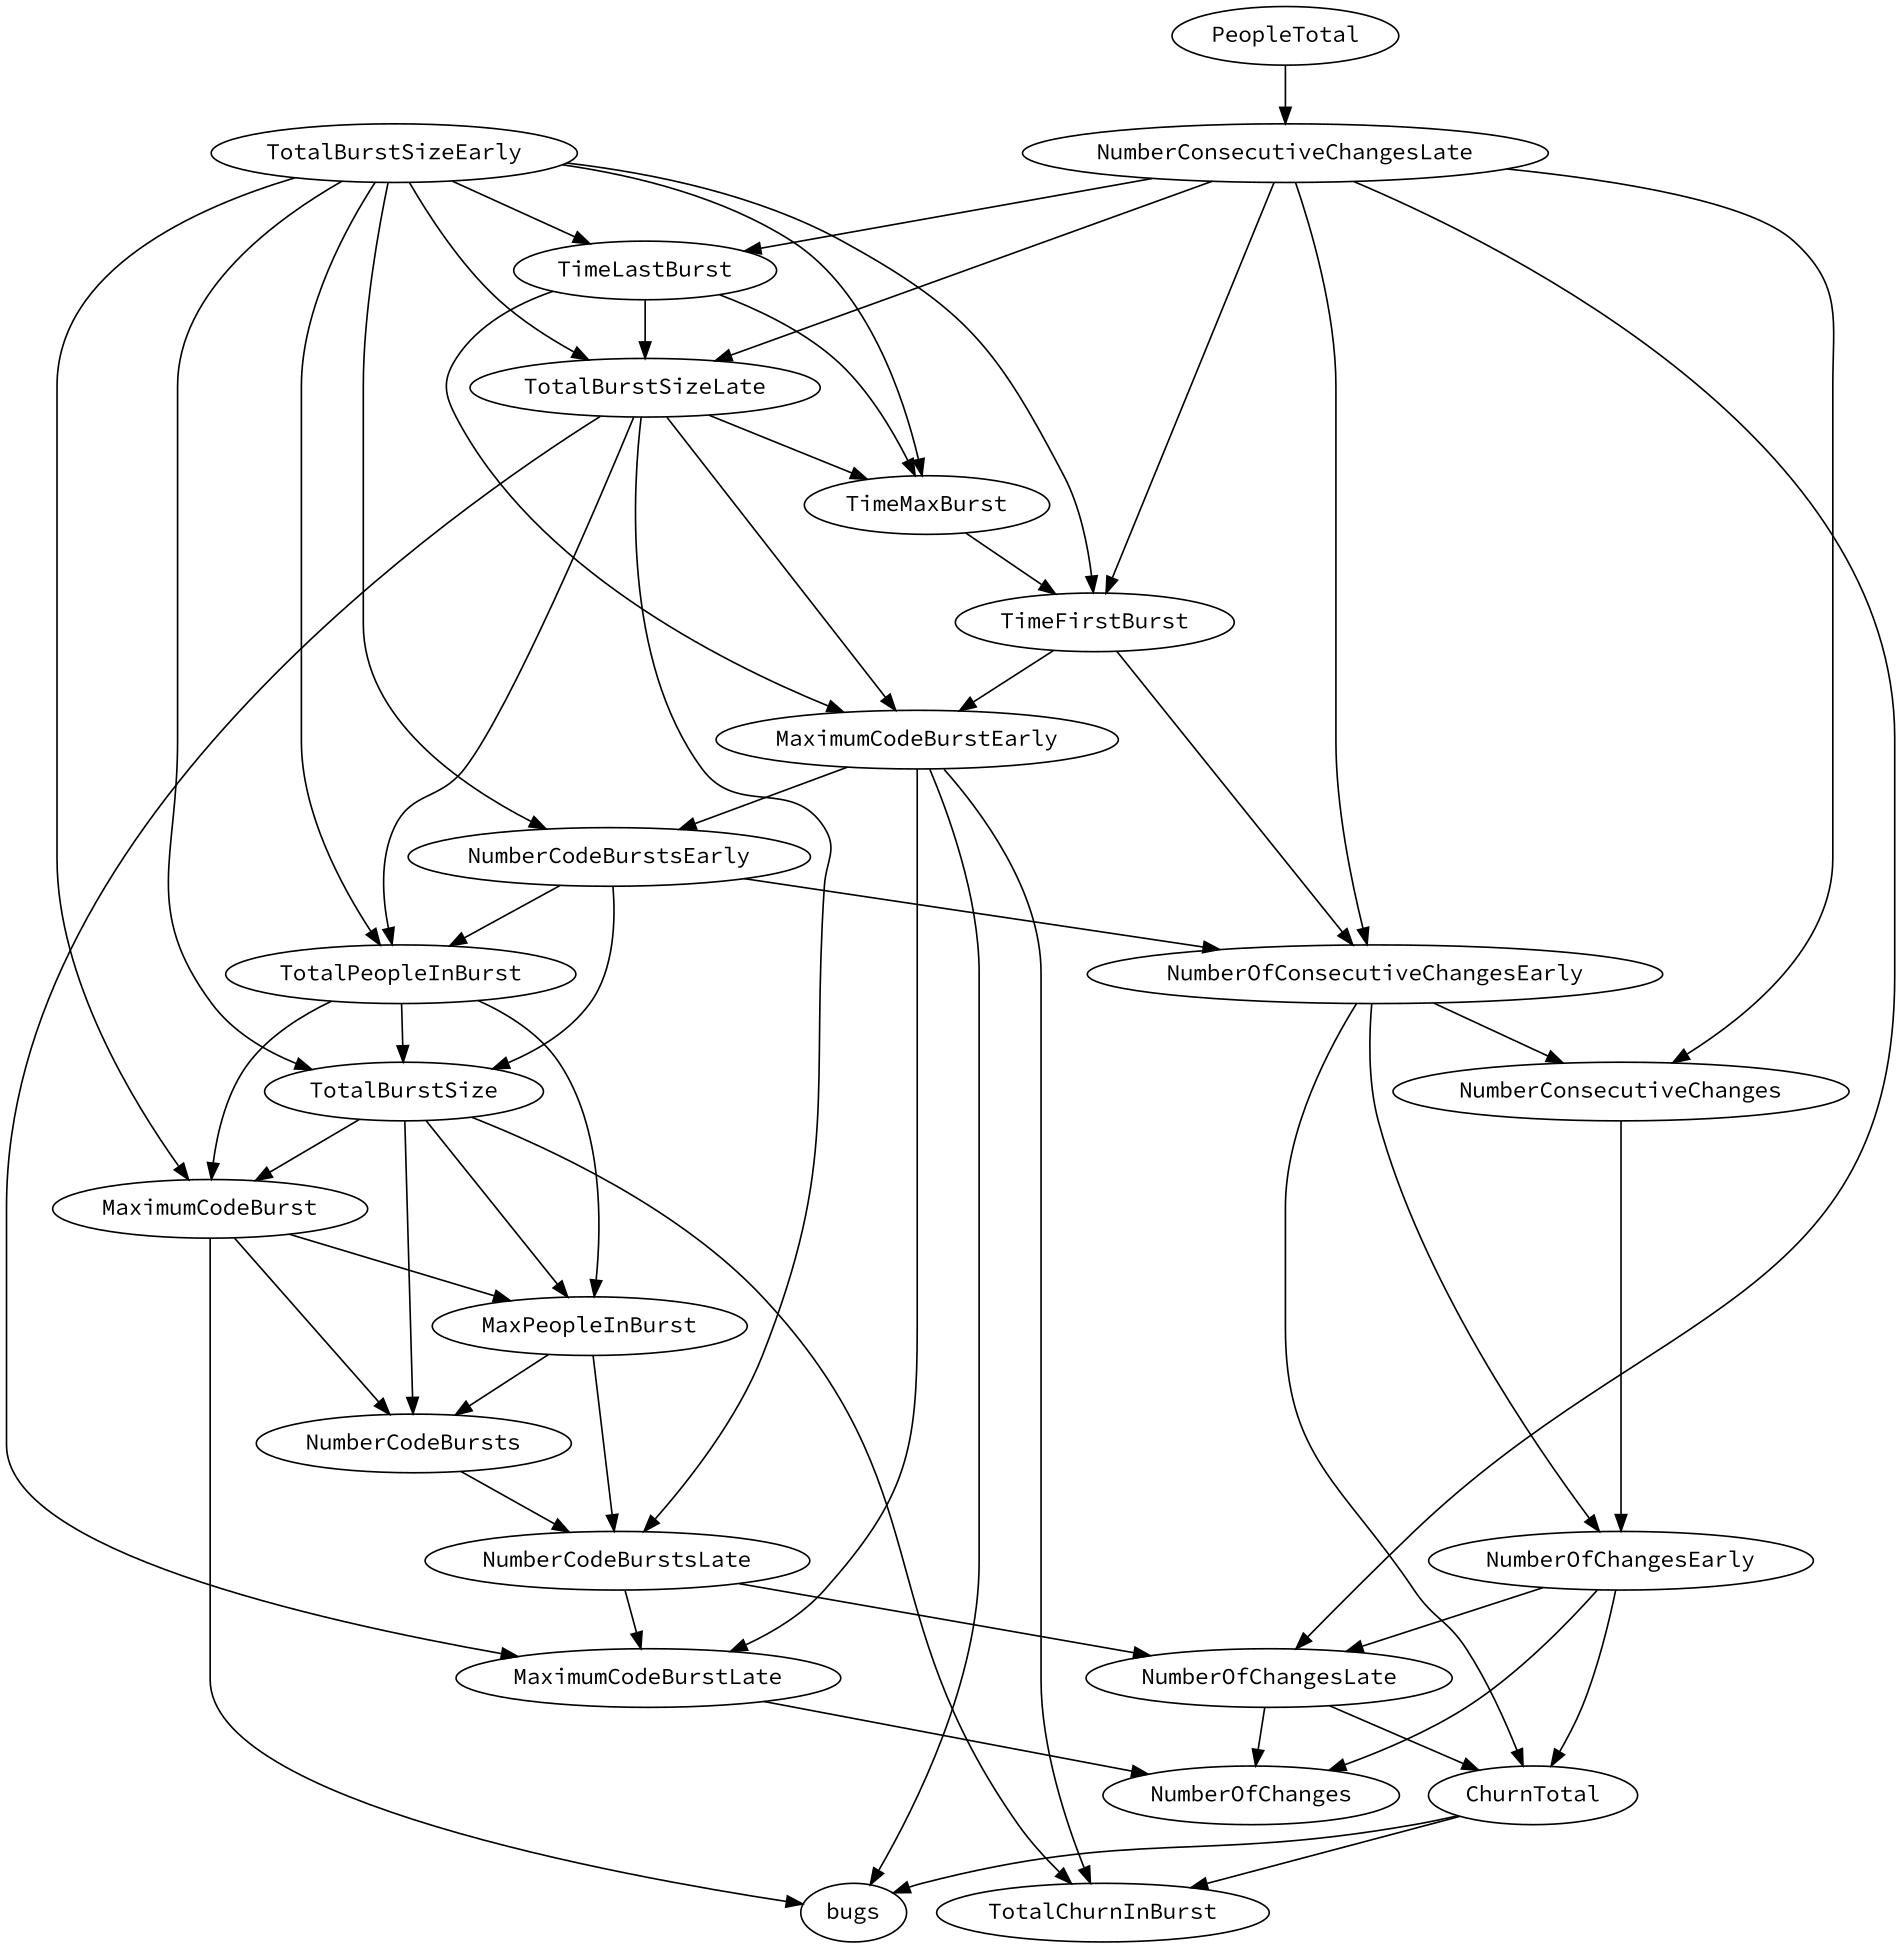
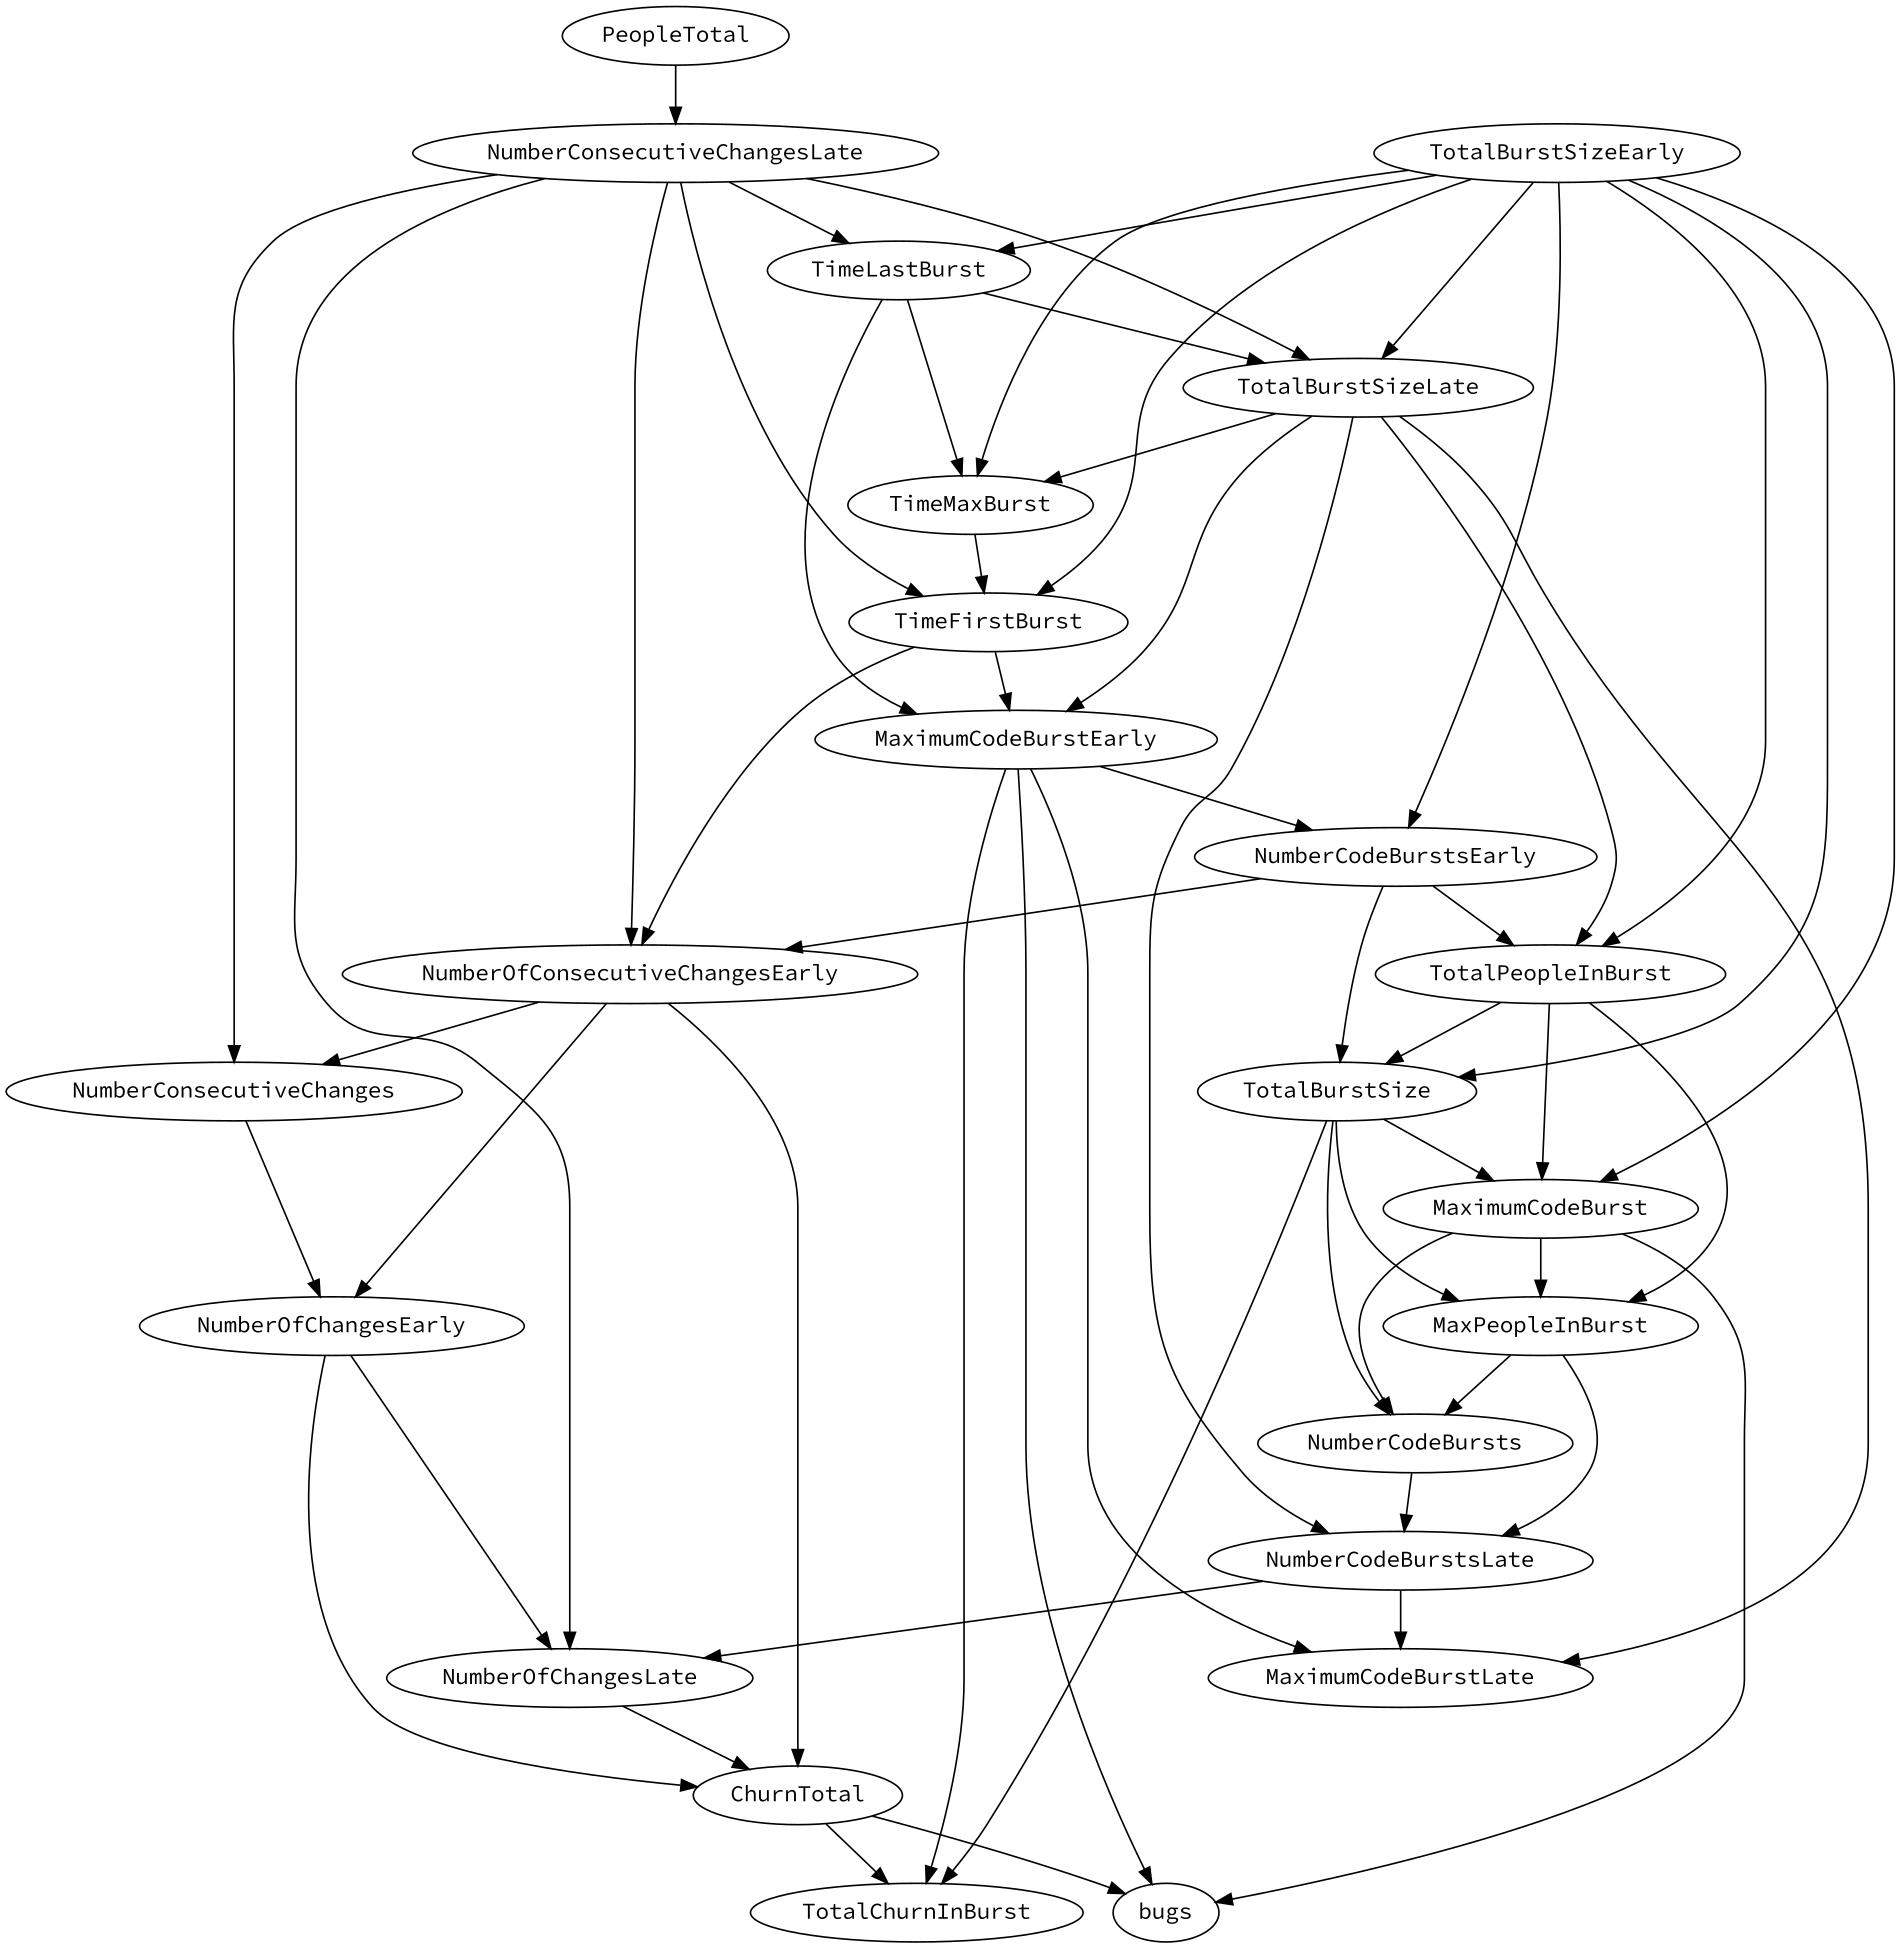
  digraph {
    fontname="Source Code Pro"
    node [fontname="Source Code Pro"]
    edge [fontname="Source Code Pro"]
    TotalPeopleInBurst
    MaxPeopleInBurst
    MaximumCodeBurst
    TotalBurstSize
    NumberCodeBurstsLate
    NumberCodeBursts
    bugs
    TotalChurnInBurst
    MaximumCodeBurstLate
-   NumberOfChanges
    NumberOfChangesLate
    TotalBurstSizeLate
    MaximumCodeBurstEarly
    TimeMaxBurst
    NumberCodeBurstsEarly
    TimeFirstBurst
    ChurnTotal
    NumberOfChangesEarly
    NumberOfConsecutiveChangesEarly
    NumberConsecutiveChanges
    NumberConsecutiveChangesLate
    TimeLastBurst
    TotalBurstSizeEarly
    PeopleTotal
    TotalPeopleInBurst -> MaxPeopleInBurst
    TotalPeopleInBurst -> MaximumCodeBurst
    TotalPeopleInBurst -> TotalBurstSize
    MaxPeopleInBurst -> NumberCodeBurstsLate
    MaxPeopleInBurst -> NumberCodeBursts
    MaximumCodeBurst -> MaxPeopleInBurst
    MaximumCodeBurst -> NumberCodeBursts
    MaximumCodeBurst -> bugs
    TotalBurstSize -> MaxPeopleInBurst
    TotalBurstSize -> MaximumCodeBurst
    TotalBurstSize -> NumberCodeBursts
    TotalBurstSize -> TotalChurnInBurst
    NumberCodeBurstsLate -> MaximumCodeBurstLate
    NumberCodeBurstsLate -> NumberOfChangesLate
    NumberCodeBursts -> NumberCodeBurstsLate
-   MaximumCodeBurstLate -> NumberOfChanges
-   NumberOfChangesLate -> NumberOfChanges
    NumberOfChangesLate -> ChurnTotal
    TotalBurstSizeLate -> TotalPeopleInBurst
    TotalBurstSizeLate -> NumberCodeBurstsLate
    TotalBurstSizeLate -> MaximumCodeBurstLate
    TotalBurstSizeLate -> MaximumCodeBurstEarly
    TotalBurstSizeLate -> TimeMaxBurst
    MaximumCodeBurstEarly -> bugs
    MaximumCodeBurstEarly -> TotalChurnInBurst
    MaximumCodeBurstEarly -> MaximumCodeBurstLate
    MaximumCodeBurstEarly -> NumberCodeBurstsEarly
    TimeMaxBurst -> TimeFirstBurst
    NumberCodeBurstsEarly -> TotalPeopleInBurst
    NumberCodeBurstsEarly -> TotalBurstSize
    NumberCodeBurstsEarly -> NumberOfConsecutiveChangesEarly
    TimeFirstBurst -> MaximumCodeBurstEarly
    TimeFirstBurst -> NumberOfConsecutiveChangesEarly
    ChurnTotal -> bugs
    ChurnTotal -> TotalChurnInBurst
-   NumberOfChangesEarly -> NumberOfChanges
    NumberOfChangesEarly -> NumberOfChangesLate
    NumberOfChangesEarly -> ChurnTotal
    NumberOfConsecutiveChangesEarly -> ChurnTotal
    NumberOfConsecutiveChangesEarly -> NumberOfChangesEarly
    NumberOfConsecutiveChangesEarly -> NumberConsecutiveChanges
    NumberConsecutiveChanges -> NumberOfChangesEarly
    NumberConsecutiveChangesLate -> NumberOfChangesLate
    NumberConsecutiveChangesLate -> TotalBurstSizeLate
    NumberConsecutiveChangesLate -> TimeFirstBurst
    NumberConsecutiveChangesLate -> NumberOfConsecutiveChangesEarly
    NumberConsecutiveChangesLate -> NumberConsecutiveChanges
    NumberConsecutiveChangesLate -> TimeLastBurst
    TimeLastBurst -> TotalBurstSizeLate
    TimeLastBurst -> MaximumCodeBurstEarly
    TimeLastBurst -> TimeMaxBurst
    TotalBurstSizeEarly -> TotalPeopleInBurst
    TotalBurstSizeEarly -> MaximumCodeBurst
    TotalBurstSizeEarly -> TotalBurstSize
    TotalBurstSizeEarly -> TotalBurstSizeLate
    TotalBurstSizeEarly -> TimeMaxBurst
    TotalBurstSizeEarly -> NumberCodeBurstsEarly
    TotalBurstSizeEarly -> TimeFirstBurst
    TotalBurstSizeEarly -> TimeLastBurst
    PeopleTotal -> NumberConsecutiveChangesLate
  }
